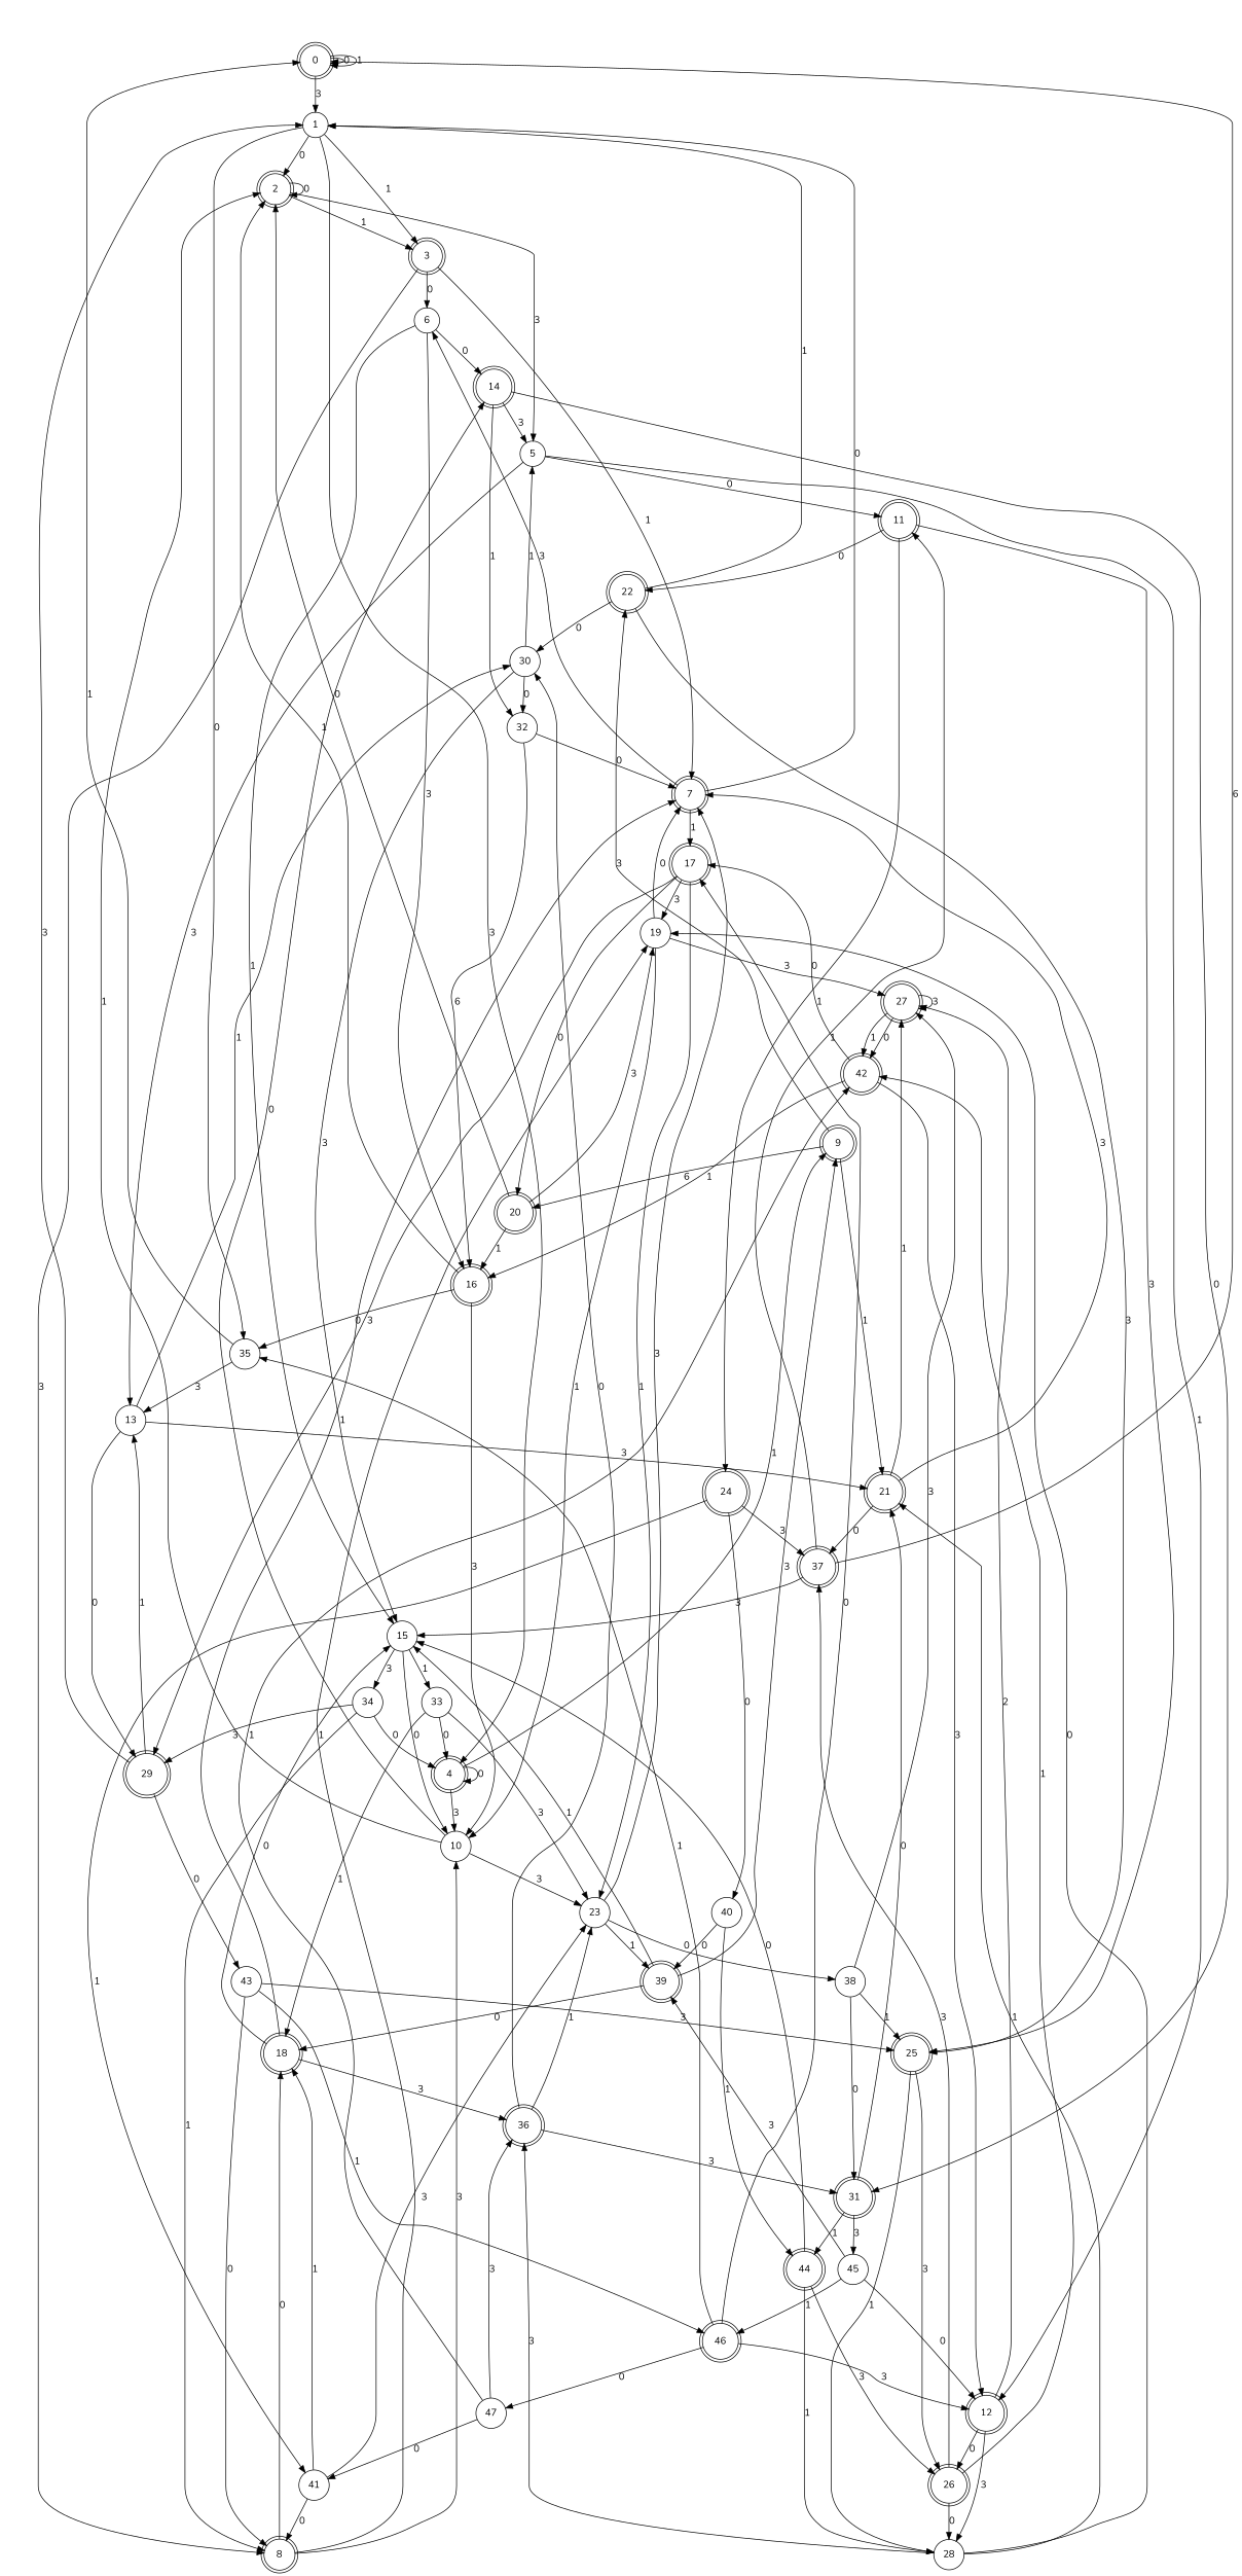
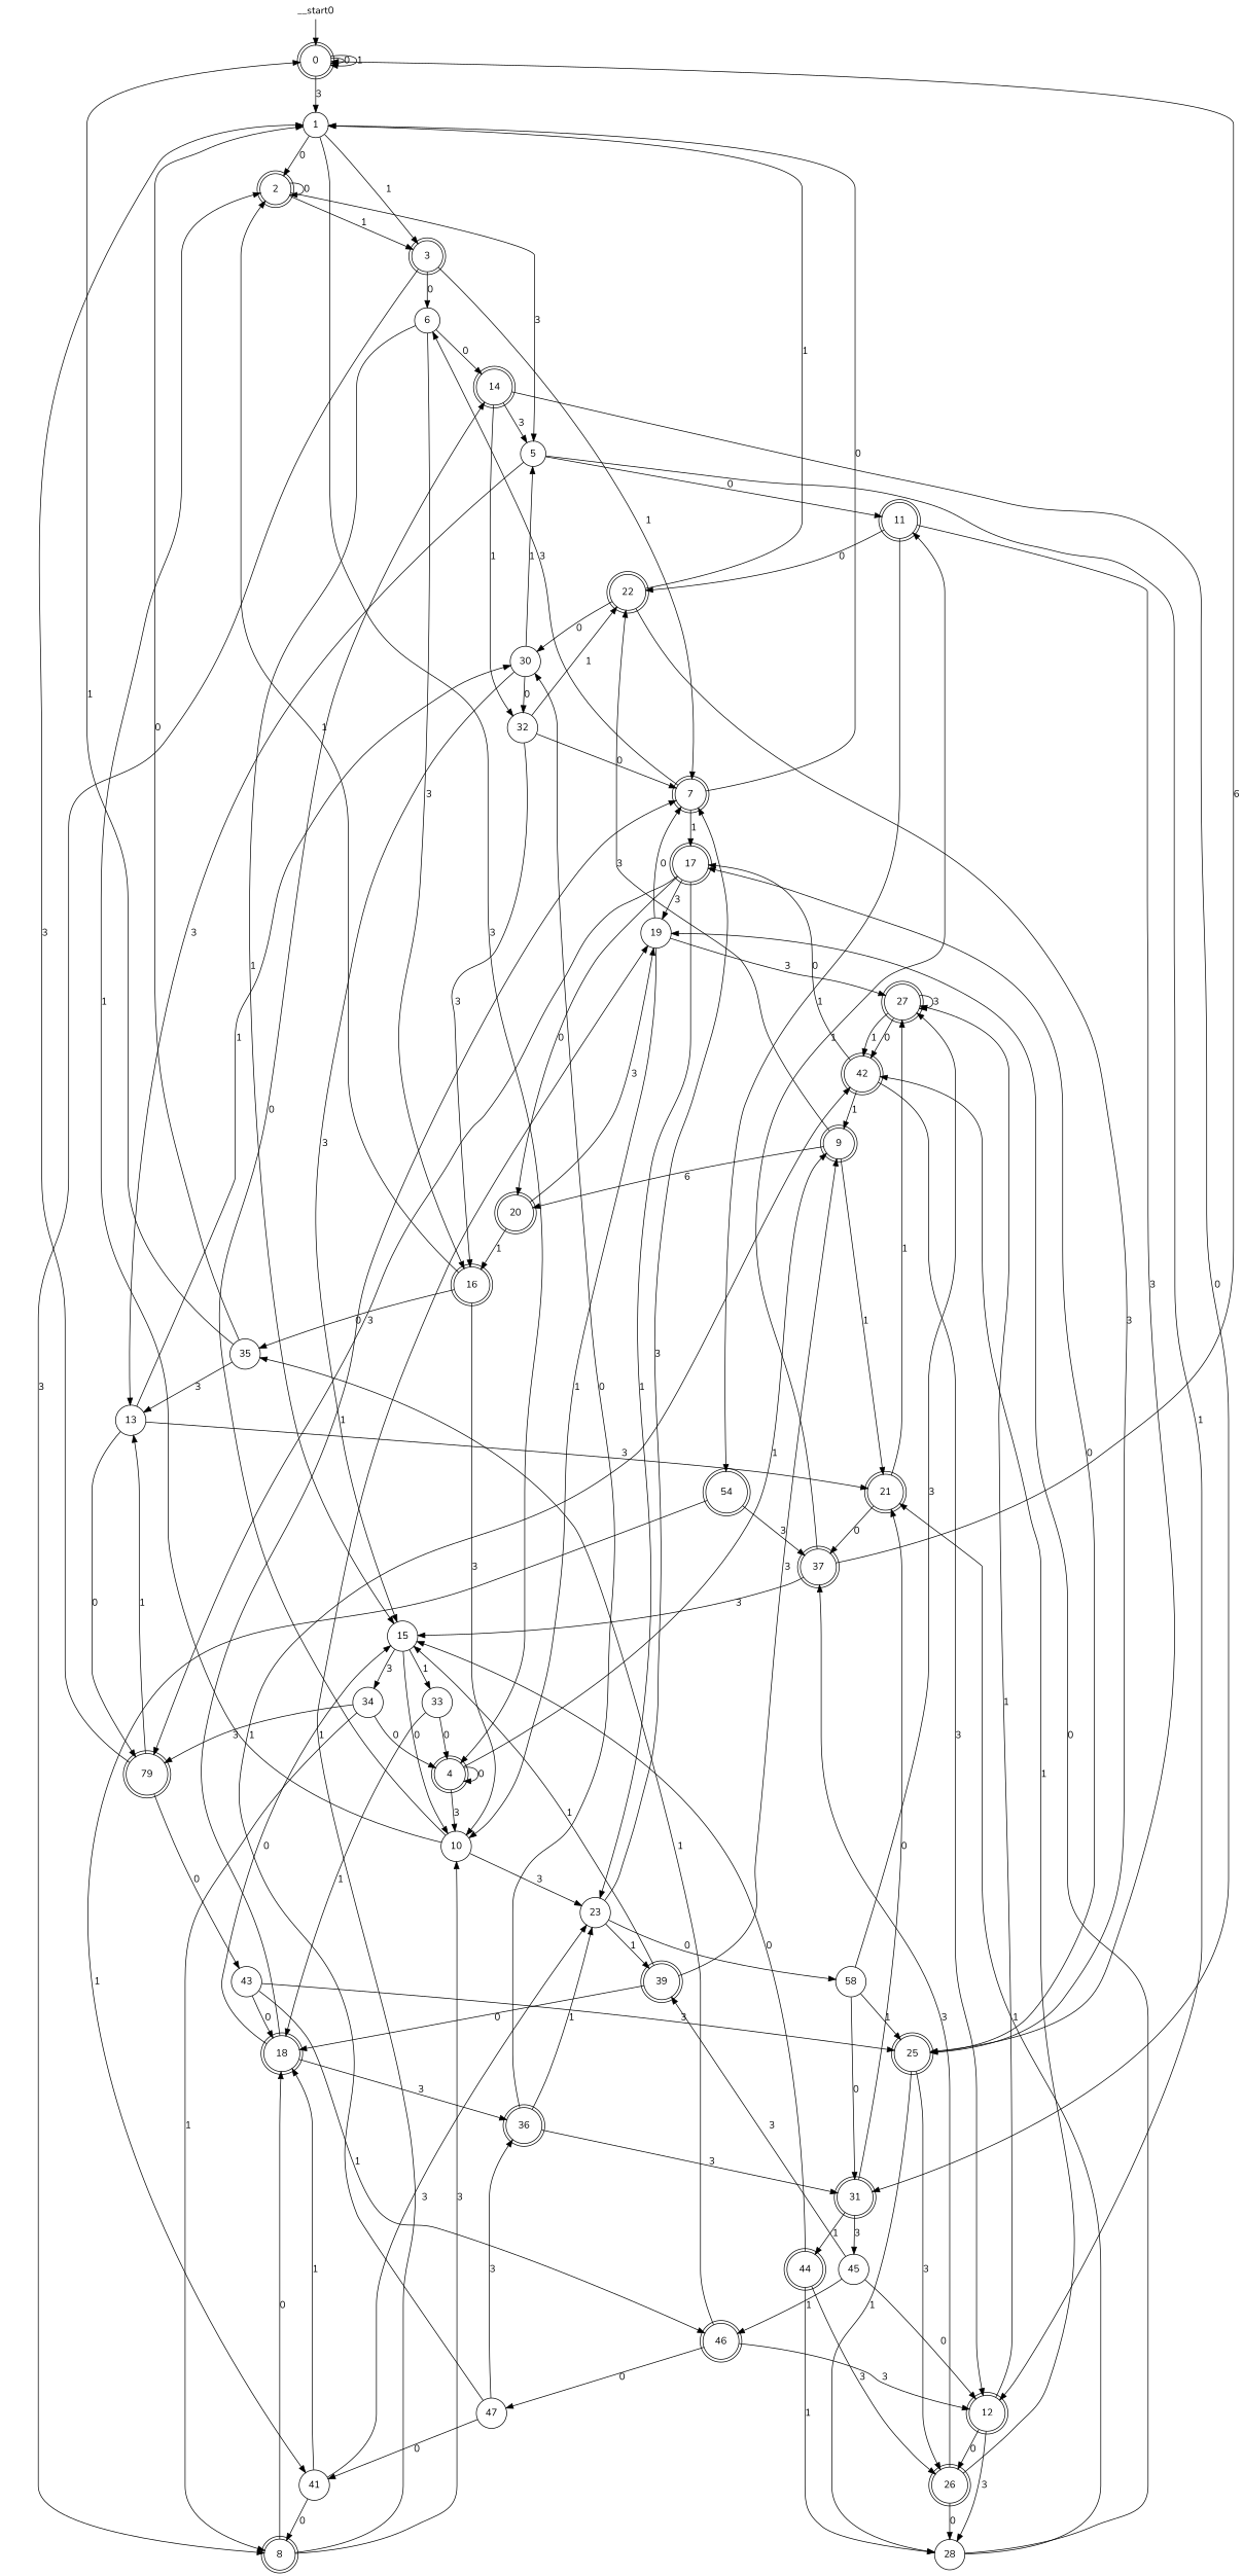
  digraph {
    fontname=Nunito
    node [fontname=Nunito shape=doublecircle]
    edge [fontname=Nunito]
    n1 [label=0]
    n2 [label=1 shape=circle]
    n3 [label=2]
    n4 [label=3]
    n5 [label=4]
    n6 [label=5 shape=circle]
    n7 [label=6 shape=circle]
    n8 [label=7]
    n9 [label=8]
    n10 [label=9]
    n11 [label=10 shape=circle]
    n12 [label=11]
    n13 [label=12]
    n14 [label=13 shape=circle]
    n15 [label=14]
    n16 [label=15 shape=circle]
    n17 [label=16]
    n18 [label=17]
    n19 [label=18]
    n20 [label=19 shape=circle]
    n21 [label=20]
    n22 [label=21]
    n23 [label=22]
    n24 [label=23 shape=circle]
-   n25 [label=24]
+   n25 [label=54]
    n26 [label=25]
    n27 [label=26]
    n28 [label=27]
    n29 [label=28 shape=circle]
-   n30 [label=29]
+   n30 [label=79]
    n31 [label=30 shape=circle]
    n32 [label=31]
    n33 [label=32 shape=circle]
    n34 [label=33 shape=circle]
    n35 [label=34 shape=circle]
    n36 [label=35 shape=circle]
    n37 [label=36]
    n38 [label=37]
-   n39 [label=38 shape=circle]
+   n39 [label=58 shape=circle]
    n40 [label=39]
-   n41 [label=40 shape=circle]
    n42 [label=41 shape=circle]
    n43 [label=42]
    n44 [label=43 shape=circle]
    n45 [label=44]
    n46 [label=45 shape=circle]
    n47 [label=46]
    n48 [label=47 shape=circle]
+   __start0 [height=0 shape=none width=0]
    n1 -> n1 [label=0]
    n1 -> n1 [label=1]
    n1 -> n2 [label=3]
    n2 -> n3 [label=0]
    n2 -> n4 [label=1]
    n2 -> n5 [label=3]
    n3 -> n3 [label=0]
    n3 -> n4 [label=1]
    n3 -> n6 [label=3]
    n4 -> n7 [label=0]
    n4 -> n8 [label=1]
    n4 -> n9 [label=3]
    n5 -> n5 [label=0]
    n5 -> n10 [label=1]
    n5 -> n11 [label=3]
    n6 -> n12 [label=0]
    n6 -> n13 [label=1]
    n6 -> n14 [label=3]
    n7 -> n15 [label=0]
    n7 -> n16 [label=1]
    n7 -> n17 [label=3]
    n8 -> n2 [label=0]
    n8 -> n7 [label=3]
    n8 -> n18 [label=1]
    n9 -> n11 [label=3]
    n9 -> n19 [label=0]
    n9 -> n20 [label=1]
    n10 -> n21 [label=6]
    n10 -> n22 [label=1]
    n10 -> n23 [label=3]
    n11 -> n3 [label=1]
    n11 -> n15 [label=0]
    n11 -> n24 [label=3]
    n12 -> n23 [label=0]
    n12 -> n25 [label=1]
    n12 -> n26 [label=3]
    n13 -> n27 [label=0]
-   n13 -> n28 [label=2]
+   n13 -> n28 [label=1]
    n13 -> n29 [label=3]
    n14 -> n22 [label=3]
    n14 -> n30 [label=0]
    n14 -> n31 [label=1]
    n15 -> n6 [label=3]
    n15 -> n32 [label=0]
    n15 -> n33 [label=1]
    n16 -> n11 [label=0]
    n16 -> n34 [label=1]
    n16 -> n35 [label=3]
    n17 -> n3 [label=1]
    n17 -> n11 [label=3]
    n17 -> n36 [label=0]
    n18 -> n20 [label=3]
    n18 -> n21 [label=0]
    n18 -> n24 [label=1]
    n18 -> n30 [label=3]
    n19 -> n8 [label=1]
    n19 -> n16 [label=0]
    n19 -> n37 [label=3]
    n20 -> n8 [label=0]
    n20 -> n11 [label=1]
    n20 -> n28 [label=3]
-   n21 -> n3 [label=0]
    n21 -> n17 [label=1]
    n21 -> n20 [label=3]
-   n22 -> n8 [label=3]
    n22 -> n28 [label=1]
    n22 -> n38 [label=0]
    n23 -> n2 [label=1]
    n23 -> n26 [label=3]
    n23 -> n31 [label=0]
    n24 -> n8 [label=3]
    n24 -> n39 [label=0]
    n24 -> n40 [label=1]
    n25 -> n38 [label=3]
-   n25 -> n41 [label=0]
    n25 -> n42 [label=1]
-   n47 -> n18 [label=0]
+   n26 -> n18 [label=0]
    n26 -> n27 [label=3]
    n26 -> n29 [label=1]
    n27 -> n29 [label=0]
    n27 -> n38 [label=3]
    n27 -> n43 [label=1]
    n28 -> n28 [label=3]
    n28 -> n43 [label=0]
    n28 -> n43 [label=1]
    n29 -> n20 [label=0]
    n29 -> n22 [label=1]
-   n29 -> n37 [label=3]
    n30 -> n2 [label=3]
    n30 -> n14 [label=1]
    n30 -> n44 [label=0]
    n31 -> n6 [label=1]
    n31 -> n16 [label=3]
    n31 -> n33 [label=0]
    n32 -> n22 [label=0]
    n32 -> n45 [label=1]
    n32 -> n46 [label=3]
    n33 -> n8 [label=0]
-   n33 -> n17 [label=6]
+   n33 -> n17 [label=3]
+   n33 -> n23 [label=1]
    n34 -> n5 [label=0]
    n34 -> n19 [label=1]
-   n34 -> n24 [label=3]
    n35 -> n5 [label=0]
    n35 -> n9 [label=1]
    n35 -> n30 [label=3]
    n36 -> n1 [label=1]
-   n2 -> n36 [label=0]
+   n36 -> n2 [label=0]
    n36 -> n14 [label=3]
    n37 -> n24 [label=1]
    n37 -> n31 [label=0]
    n37 -> n32 [label=3]
    n38 -> n1 [label=6]
    n38 -> n12 [label=1]
    n38 -> n16 [label=3]
    n39 -> n26 [label=1]
    n39 -> n28 [label=3]
    n39 -> n32 [label=0]
    n40 -> n10 [label=3]
    n40 -> n16 [label=1]
    n40 -> n19 [label=0]
-   n41 -> n40 [label=0]
-   n41 -> n45 [label=1]
    n42 -> n9 [label=0]
    n42 -> n19 [label=1]
    n42 -> n24 [label=3]
    n43 -> n13 [label=3]
-   n43 -> n17 [label=1]
+   n43 -> n10 [label=1]
    n43 -> n18 [label=0]
-   n44 -> n9 [label=0]
+   n44 -> n19 [label=0]
    n44 -> n26 [label=3]
    n44 -> n47 [label=1]
    n45 -> n16 [label=0]
    n45 -> n27 [label=3]
    n45 -> n29 [label=1]
    n46 -> n13 [label=0]
    n46 -> n40 [label=3]
    n46 -> n47 [label=1]
    n47 -> n13 [label=3]
    n47 -> n36 [label=1]
    n47 -> n48 [label=0]
    n48 -> n37 [label=3]
    n48 -> n42 [label=0]
    n48 -> n43 [label=1]
+   __start0 -> n1
  }
